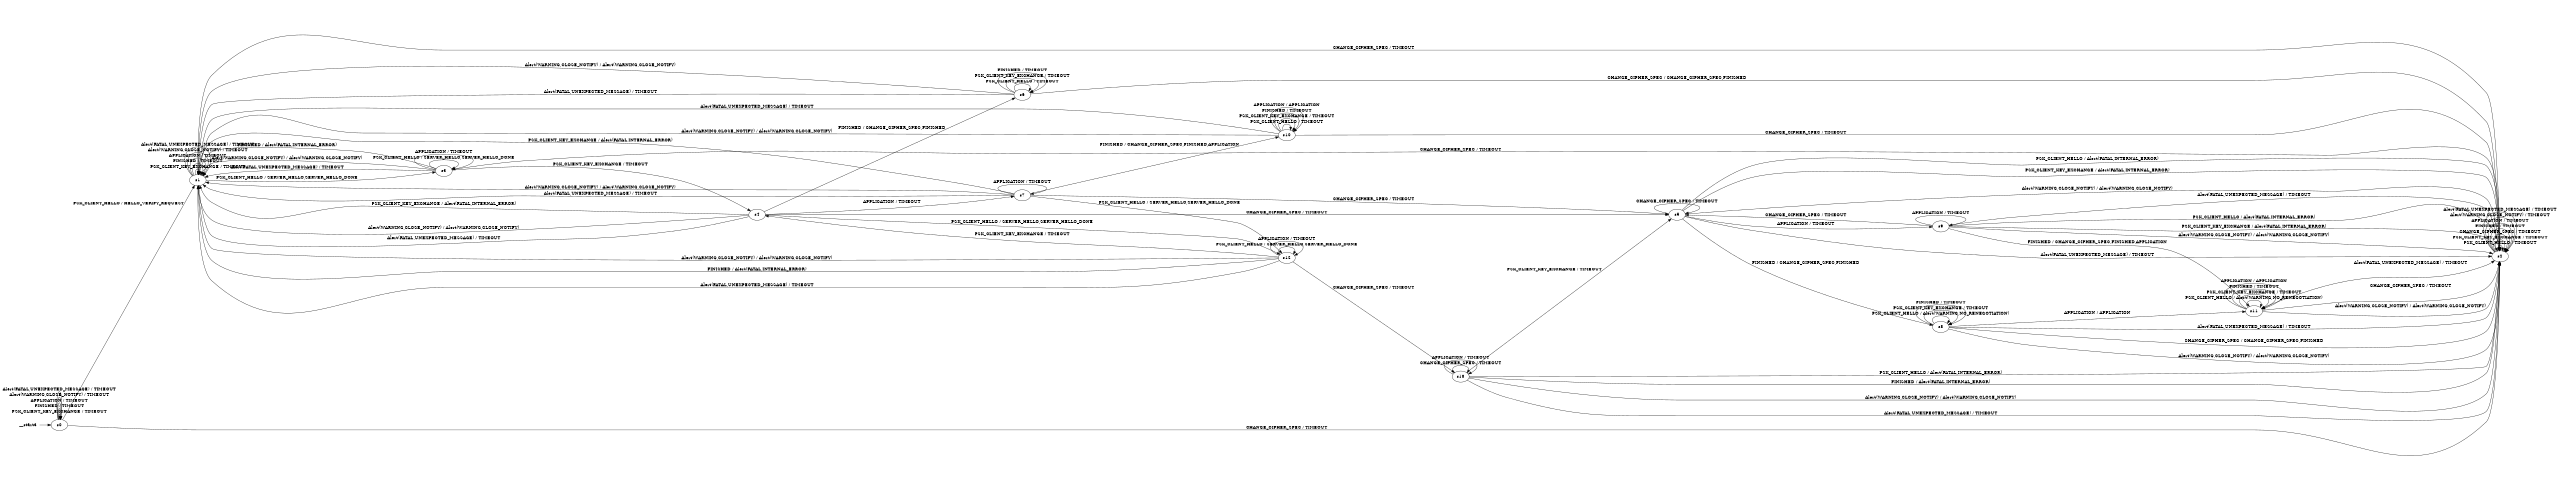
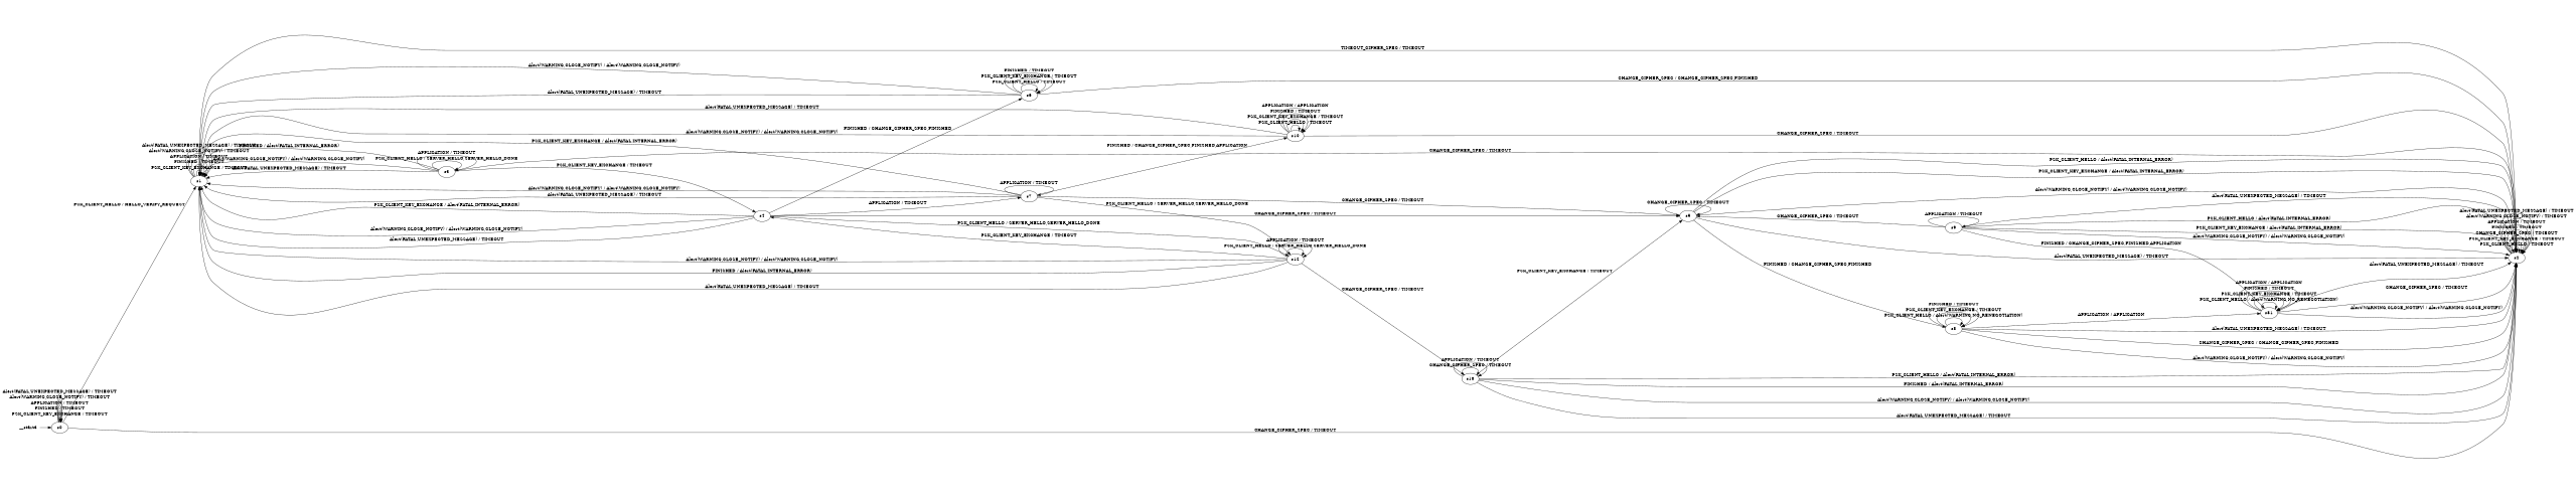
  digraph {
    rankdir=LR
    n1 [label=s0]
    n2 [label=s1]
    n3 [label=s2]
    n4 [label=s3]
    n5 [label=s4]
    n6 [label=s5]
    n7 [label=s6]
    n8 [label=s7]
    n9 [label=s12]
    n10 [label=s8]
    n11 [label=s9]
    n12 [label=s10]
    n13 [label=s18]
-   n14 [label=s11]
+   n14 [label=s81]
    n15 [label=__start3 shape=none]
    n1 -> n1 [label="PSK_CLIENT_KEY_EXCHANGE / TIMEOUT"]
    n1 -> n1 [label="FINISHED / TIMEOUT"]
    n1 -> n1 [label="APPLICATION / TIMEOUT"]
    n1 -> n1 [label="Alert(WARNING,CLOSE_NOTIFY) / TIMEOUT"]
    n1 -> n1 [label="Alert(FATAL,UNEXPECTED_MESSAGE) / TIMEOUT"]
    n1 -> n2 [label="PSK_CLIENT_HELLO / HELLO_VERIFY_REQUEST"]
    n1 -> n3 [label="CHANGE_CIPHER_SPEC / TIMEOUT"]
    n2 -> n2 [label="PSK_CLIENT_KEY_EXCHANGE / TIMEOUT"]
    n2 -> n2 [label="FINISHED / TIMEOUT"]
    n2 -> n2 [label="APPLICATION / TIMEOUT"]
    n2 -> n2 [label="Alert(WARNING,CLOSE_NOTIFY) / TIMEOUT"]
    n2 -> n2 [label="Alert(FATAL,UNEXPECTED_MESSAGE) / TIMEOUT"]
-   n2 -> n3 [label="CHANGE_CIPHER_SPEC / TIMEOUT"]
-   n2 -> n4 [label="PSK_CLIENT_HELLO / SERVER_HELLO,SERVER_HELLO_DONE"]
+   n2 -> n3 [label="TIMEOUT_CIPHER_SPEC / TIMEOUT"]
    n3 -> n3 [label="PSK_CLIENT_HELLO / TIMEOUT"]
    n3 -> n3 [label="PSK_CLIENT_KEY_EXCHANGE / TIMEOUT"]
    n3 -> n3 [label="CHANGE_CIPHER_SPEC / TIMEOUT"]
    n3 -> n3 [label="FINISHED / TIMEOUT"]
    n3 -> n3 [label="APPLICATION / TIMEOUT"]
    n3 -> n3 [label="Alert(WARNING,CLOSE_NOTIFY) / TIMEOUT"]
    n3 -> n3 [label="Alert(FATAL,UNEXPECTED_MESSAGE) / TIMEOUT"]
    n4 -> n2 [label="FINISHED / Alert(FATAL,INTERNAL_ERROR)"]
    n4 -> n2 [label="Alert(WARNING,CLOSE_NOTIFY) / Alert(WARNING,CLOSE_NOTIFY)"]
    n4 -> n2 [label="Alert(FATAL,UNEXPECTED_MESSAGE) / TIMEOUT"]
    n4 -> n3 [label="CHANGE_CIPHER_SPEC / TIMEOUT"]
    n4 -> n4 [label="PSK_CLIENT_HELLO / SERVER_HELLO,SERVER_HELLO_DONE"]
    n4 -> n4 [label="APPLICATION / TIMEOUT"]
    n4 -> n5 [label="PSK_CLIENT_KEY_EXCHANGE / TIMEOUT"]
    n5 -> n2 [label="PSK_CLIENT_KEY_EXCHANGE / Alert(FATAL,INTERNAL_ERROR)"]
    n5 -> n2 [label="Alert(WARNING,CLOSE_NOTIFY) / Alert(WARNING,CLOSE_NOTIFY)"]
    n5 -> n2 [label="Alert(FATAL,UNEXPECTED_MESSAGE) / TIMEOUT"]
    n5 -> n6 [label="CHANGE_CIPHER_SPEC / TIMEOUT"]
    n5 -> n7 [label="FINISHED / CHANGE_CIPHER_SPEC,FINISHED"]
    n5 -> n8 [label="APPLICATION / TIMEOUT"]
    n5 -> n9 [label="PSK_CLIENT_HELLO / SERVER_HELLO,SERVER_HELLO_DONE"]
    n6 -> n3 [label="PSK_CLIENT_HELLO / Alert(FATAL,INTERNAL_ERROR)"]
    n6 -> n3 [label="PSK_CLIENT_KEY_EXCHANGE / Alert(FATAL,INTERNAL_ERROR)"]
    n6 -> n3 [label="Alert(WARNING,CLOSE_NOTIFY) / Alert(WARNING,CLOSE_NOTIFY)"]
    n6 -> n3 [label="Alert(FATAL,UNEXPECTED_MESSAGE) / TIMEOUT"]
    n6 -> n6 [label="CHANGE_CIPHER_SPEC / TIMEOUT"]
    n6 -> n10 [label="FINISHED / CHANGE_CIPHER_SPEC,FINISHED"]
-   n6 -> n11 [label="APPLICATION / TIMEOUT"]
    n7 -> n2 [label="Alert(WARNING,CLOSE_NOTIFY) / Alert(WARNING,CLOSE_NOTIFY)"]
    n7 -> n2 [label="Alert(FATAL,UNEXPECTED_MESSAGE) / TIMEOUT"]
    n7 -> n3 [label="CHANGE_CIPHER_SPEC / CHANGE_CIPHER_SPEC,FINISHED"]
    n7 -> n7 [label="PSK_CLIENT_HELLO / TIMEOUT"]
    n7 -> n7 [label="PSK_CLIENT_KEY_EXCHANGE / TIMEOUT"]
    n7 -> n7 [label="FINISHED / TIMEOUT"]
    n8 -> n2 [label="PSK_CLIENT_KEY_EXCHANGE / Alert(FATAL,INTERNAL_ERROR)"]
    n8 -> n2 [label="Alert(WARNING,CLOSE_NOTIFY) / Alert(WARNING,CLOSE_NOTIFY)"]
    n8 -> n2 [label="Alert(FATAL,UNEXPECTED_MESSAGE) / TIMEOUT"]
    n8 -> n6 [label="CHANGE_CIPHER_SPEC / TIMEOUT"]
    n8 -> n8 [label="APPLICATION / TIMEOUT"]
    n8 -> n9 [label="PSK_CLIENT_HELLO / SERVER_HELLO,SERVER_HELLO_DONE"]
    n8 -> n12 [label="FINISHED / CHANGE_CIPHER_SPEC,FINISHED,APPLICATION"]
    n9 -> n2 [label="FINISHED / Alert(FATAL,INTERNAL_ERROR)"]
    n9 -> n2 [label="Alert(WARNING,CLOSE_NOTIFY) / Alert(WARNING,CLOSE_NOTIFY)"]
    n9 -> n2 [label="Alert(FATAL,UNEXPECTED_MESSAGE) / TIMEOUT"]
    n9 -> n5 [label="PSK_CLIENT_KEY_EXCHANGE / TIMEOUT"]
    n9 -> n9 [label="PSK_CLIENT_HELLO / SERVER_HELLO,SERVER_HELLO_DONE"]
    n9 -> n9 [label="APPLICATION / TIMEOUT"]
    n9 -> n13 [label="CHANGE_CIPHER_SPEC / TIMEOUT"]
    n10 -> n3 [label="CHANGE_CIPHER_SPEC / CHANGE_CIPHER_SPEC,FINISHED"]
    n10 -> n3 [label="Alert(WARNING,CLOSE_NOTIFY) / Alert(WARNING,CLOSE_NOTIFY)"]
    n10 -> n3 [label="Alert(FATAL,UNEXPECTED_MESSAGE) / TIMEOUT"]
    n10 -> n10 [label="PSK_CLIENT_HELLO / Alert(WARNING,NO_RENEGOTIATION)"]
    n10 -> n10 [label="PSK_CLIENT_KEY_EXCHANGE / TIMEOUT"]
    n10 -> n10 [label="FINISHED / TIMEOUT"]
    n10 -> n14 [label="APPLICATION / APPLICATION"]
    n11 -> n3 [label="PSK_CLIENT_HELLO / Alert(FATAL,INTERNAL_ERROR)"]
    n11 -> n3 [label="PSK_CLIENT_KEY_EXCHANGE / Alert(FATAL,INTERNAL_ERROR)"]
    n11 -> n3 [label="Alert(WARNING,CLOSE_NOTIFY) / Alert(WARNING,CLOSE_NOTIFY)"]
    n11 -> n3 [label="Alert(FATAL,UNEXPECTED_MESSAGE) / TIMEOUT"]
    n11 -> n6 [label="CHANGE_CIPHER_SPEC / TIMEOUT"]
    n11 -> n11 [label="APPLICATION / TIMEOUT"]
    n11 -> n14 [label="FINISHED / CHANGE_CIPHER_SPEC,FINISHED,APPLICATION"]
    n12 -> n2 [label="Alert(WARNING,CLOSE_NOTIFY) / Alert(WARNING,CLOSE_NOTIFY)"]
    n12 -> n2 [label="Alert(FATAL,UNEXPECTED_MESSAGE) / TIMEOUT"]
    n12 -> n3 [label="CHANGE_CIPHER_SPEC / TIMEOUT"]
    n12 -> n12 [label="PSK_CLIENT_HELLO / TIMEOUT"]
    n12 -> n12 [label="PSK_CLIENT_KEY_EXCHANGE / TIMEOUT"]
    n12 -> n12 [label="FINISHED / TIMEOUT"]
    n12 -> n12 [label="APPLICATION / APPLICATION"]
    n13 -> n3 [label="PSK_CLIENT_HELLO / Alert(FATAL,INTERNAL_ERROR)"]
    n13 -> n3 [label="FINISHED / Alert(FATAL,INTERNAL_ERROR)"]
    n13 -> n3 [label="Alert(WARNING,CLOSE_NOTIFY) / Alert(WARNING,CLOSE_NOTIFY)"]
    n13 -> n3 [label="Alert(FATAL,UNEXPECTED_MESSAGE) / TIMEOUT"]
    n13 -> n6 [label="PSK_CLIENT_KEY_EXCHANGE / TIMEOUT"]
    n13 -> n13 [label="CHANGE_CIPHER_SPEC / TIMEOUT"]
    n13 -> n13 [label="APPLICATION / TIMEOUT"]
    n14 -> n3 [label="CHANGE_CIPHER_SPEC / TIMEOUT"]
    n14 -> n3 [label="Alert(WARNING,CLOSE_NOTIFY) / Alert(WARNING,CLOSE_NOTIFY)"]
    n14 -> n3 [label="Alert(FATAL,UNEXPECTED_MESSAGE) / TIMEOUT"]
    n14 -> n14 [label="PSK_CLIENT_HELLO / Alert(WARNING,NO_RENEGOTIATION)"]
    n14 -> n14 [label="PSK_CLIENT_KEY_EXCHANGE / TIMEOUT"]
    n14 -> n14 [label="FINISHED / TIMEOUT"]
    n14 -> n14 [label="APPLICATION / APPLICATION"]
    n15 -> n1
  }
